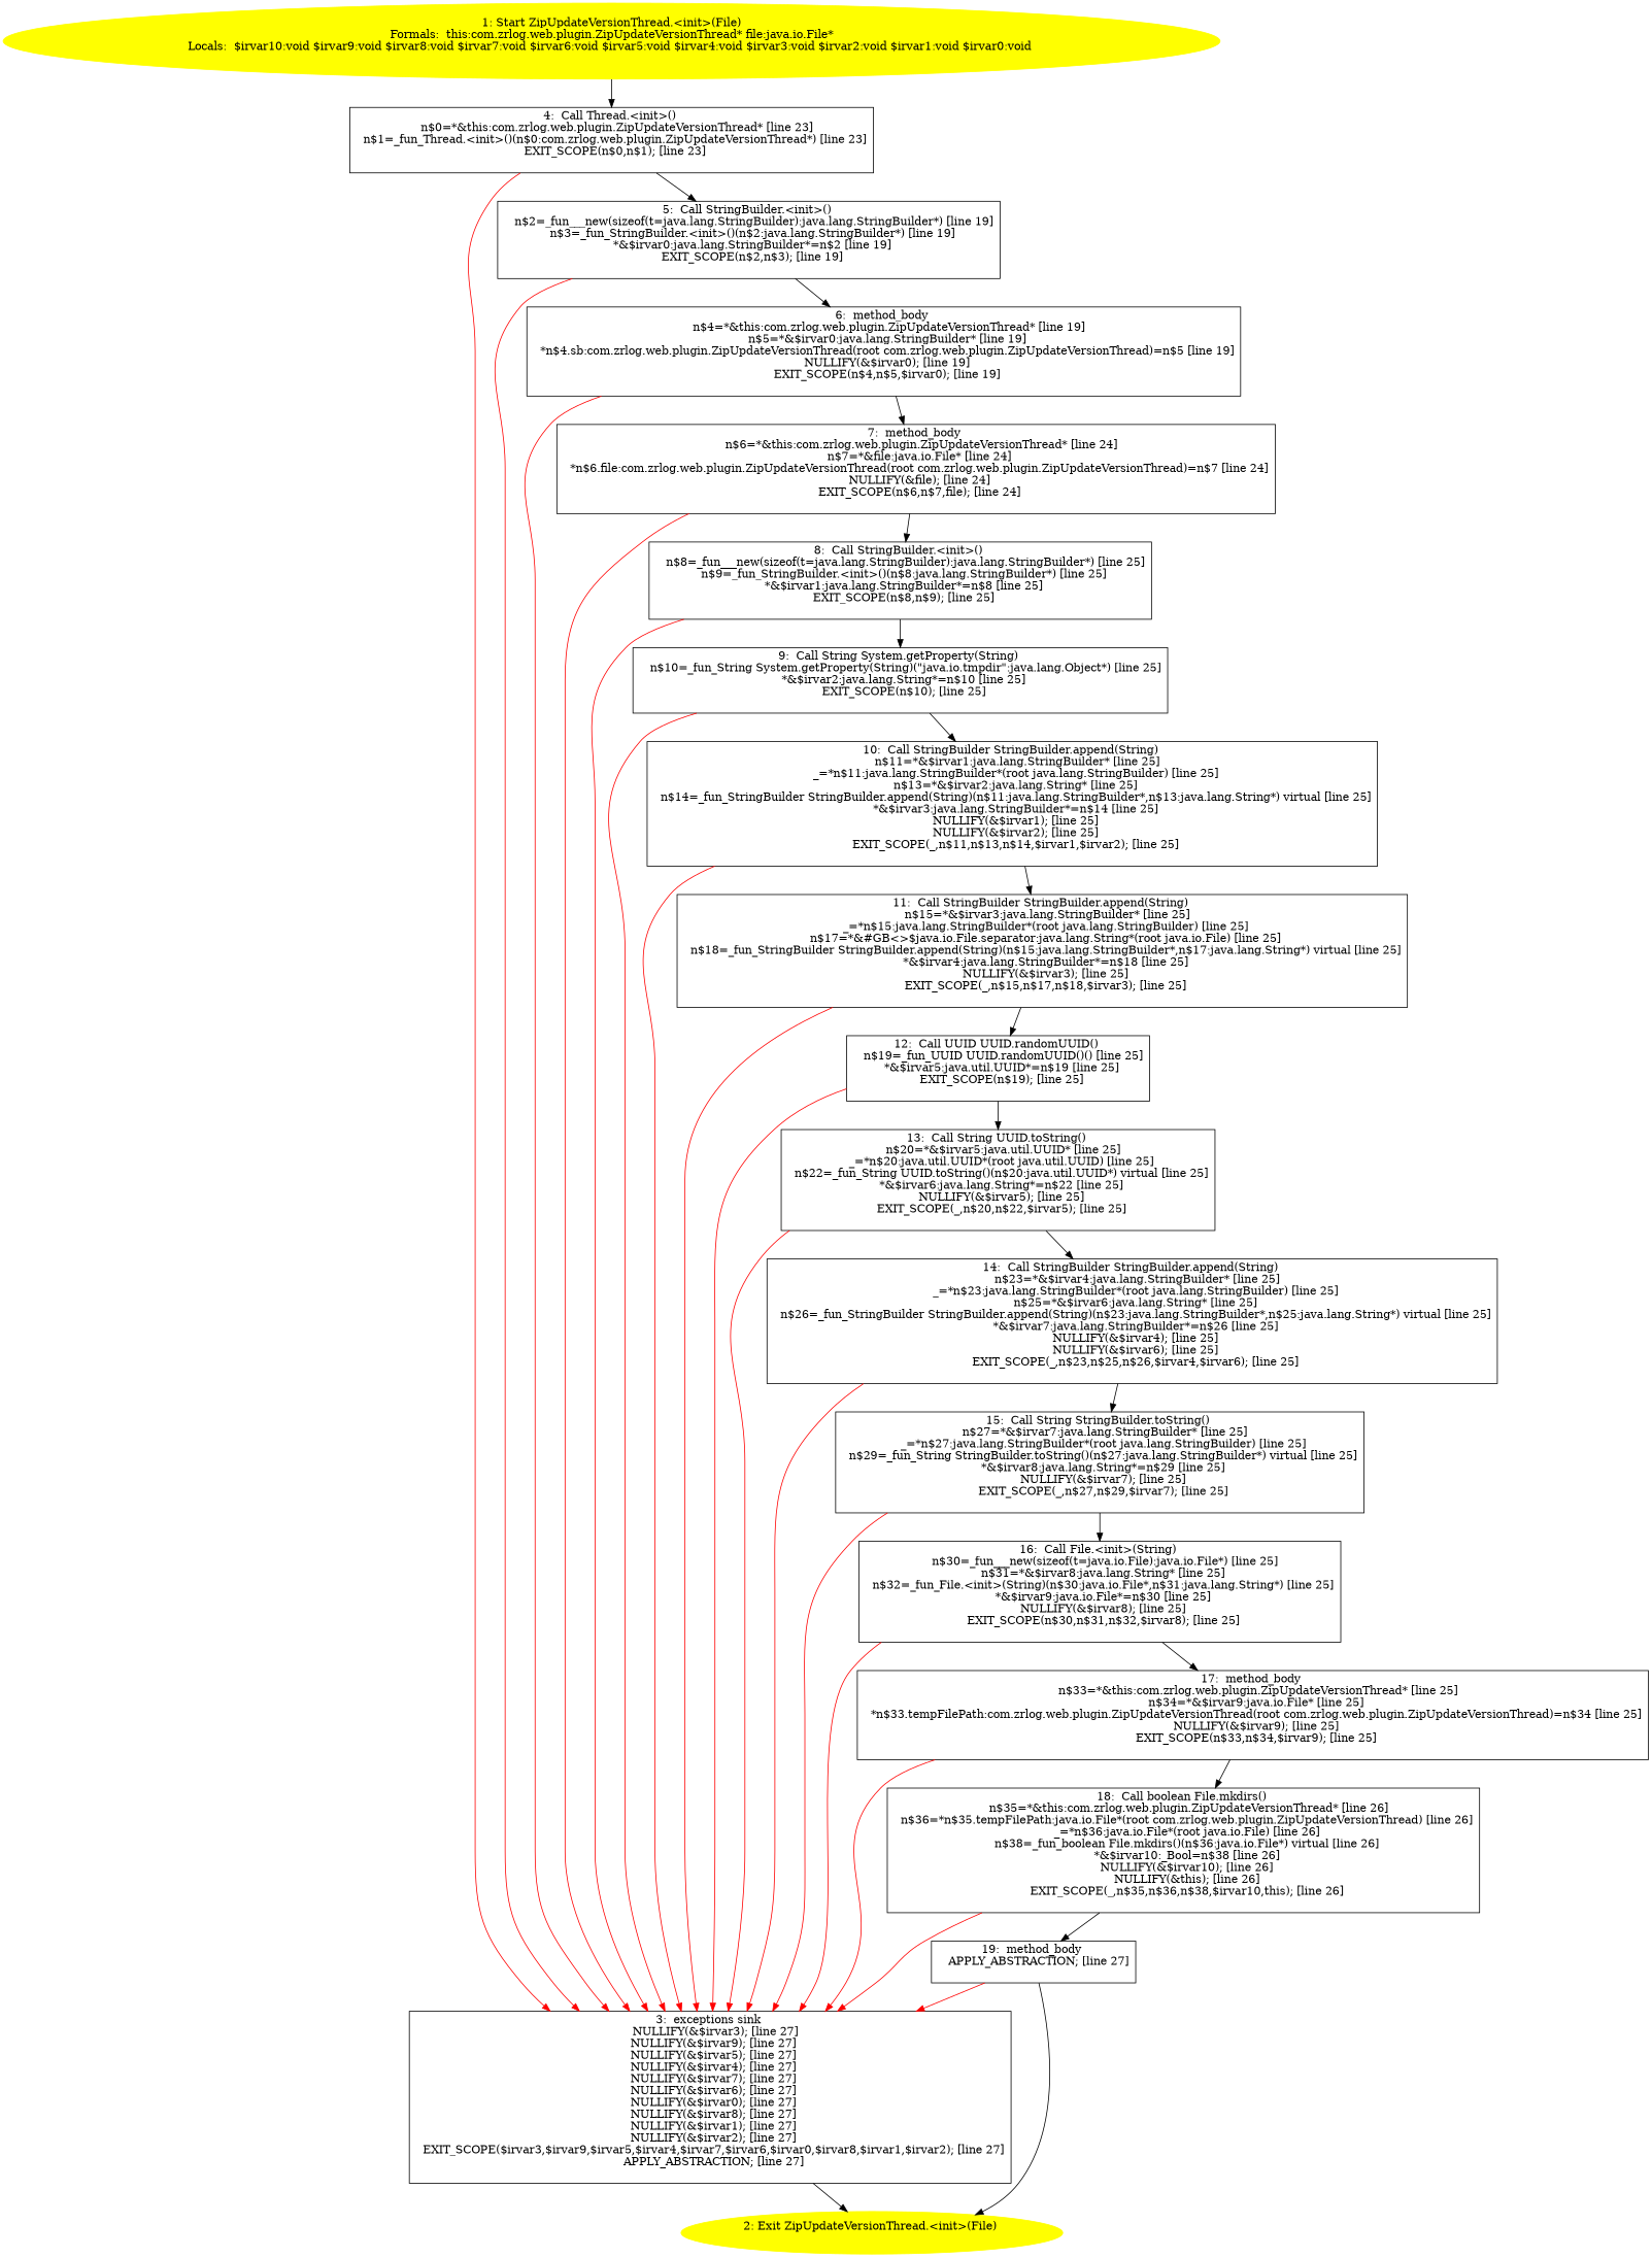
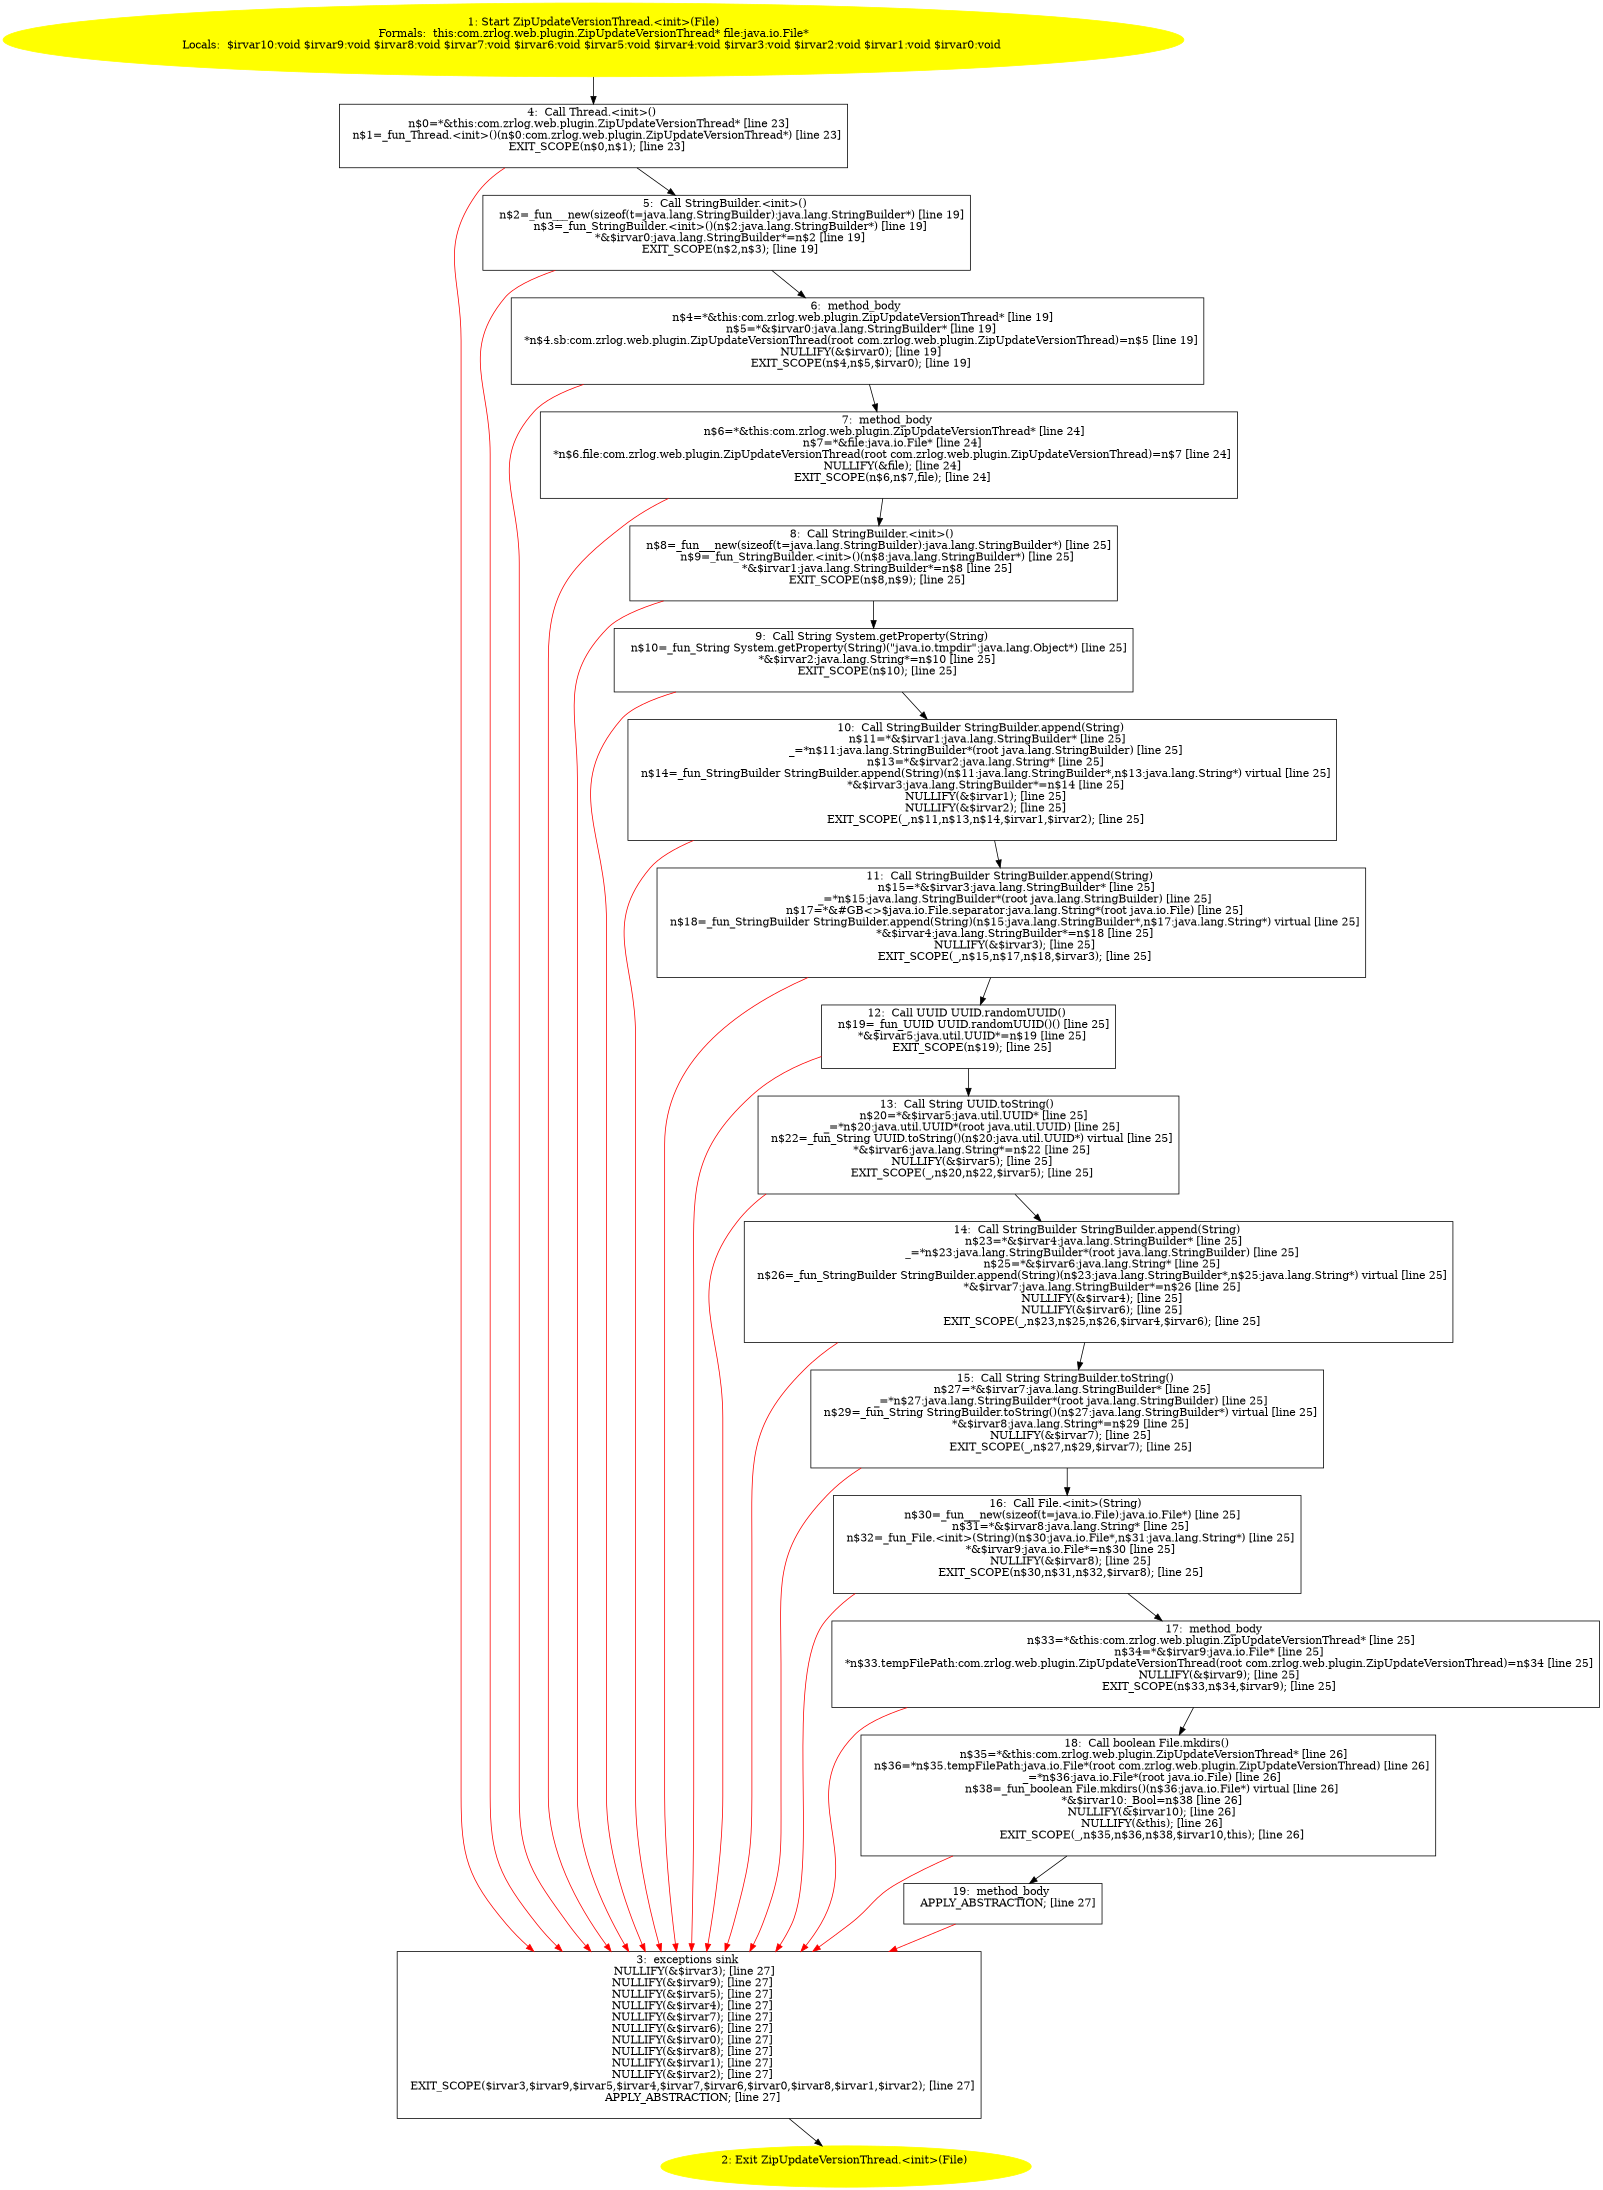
  digraph {
    node [shape=box]
    n1 [color=yellow label="1: Start ZipUpdateVersionThread.<init>(File)\nFormals:  this:com.zrlog.web.plugin.ZipUpdateVersionThread* file:java.io.File*\nLocals:  $irvar10:void $irvar9:void $irvar8:void $irvar7:void $irvar6:void $irvar5:void $irvar4:void $irvar3:void $irvar2:void $irvar1:void $irvar0:void \n  " style=filled shape=""]
    n2 [label="4:  Call Thread.<init>() \n   n$0=*&this:com.zrlog.web.plugin.ZipUpdateVersionThread* [line 23]\n  n$1=_fun_Thread.<init>()(n$0:com.zrlog.web.plugin.ZipUpdateVersionThread*) [line 23]\n  EXIT_SCOPE(n$0,n$1); [line 23]\n "]
    n3 [label="3:  exceptions sink \n   NULLIFY(&$irvar3); [line 27]\n  NULLIFY(&$irvar9); [line 27]\n  NULLIFY(&$irvar5); [line 27]\n  NULLIFY(&$irvar4); [line 27]\n  NULLIFY(&$irvar7); [line 27]\n  NULLIFY(&$irvar6); [line 27]\n  NULLIFY(&$irvar0); [line 27]\n  NULLIFY(&$irvar8); [line 27]\n  NULLIFY(&$irvar1); [line 27]\n  NULLIFY(&$irvar2); [line 27]\n  EXIT_SCOPE($irvar3,$irvar9,$irvar5,$irvar4,$irvar7,$irvar6,$irvar0,$irvar8,$irvar1,$irvar2); [line 27]\n  APPLY_ABSTRACTION; [line 27]\n "]
    n4 [label="5:  Call StringBuilder.<init>() \n   n$2=_fun___new(sizeof(t=java.lang.StringBuilder):java.lang.StringBuilder*) [line 19]\n  n$3=_fun_StringBuilder.<init>()(n$2:java.lang.StringBuilder*) [line 19]\n  *&$irvar0:java.lang.StringBuilder*=n$2 [line 19]\n  EXIT_SCOPE(n$2,n$3); [line 19]\n "]
    n5 [color=yellow label="2: Exit ZipUpdateVersionThread.<init>(File) \n  " style=filled shape=""]
    n6 [label="6:  method_body \n   n$4=*&this:com.zrlog.web.plugin.ZipUpdateVersionThread* [line 19]\n  n$5=*&$irvar0:java.lang.StringBuilder* [line 19]\n  *n$4.sb:com.zrlog.web.plugin.ZipUpdateVersionThread(root com.zrlog.web.plugin.ZipUpdateVersionThread)=n$5 [line 19]\n  NULLIFY(&$irvar0); [line 19]\n  EXIT_SCOPE(n$4,n$5,$irvar0); [line 19]\n "]
    n7 [label="7:  method_body \n   n$6=*&this:com.zrlog.web.plugin.ZipUpdateVersionThread* [line 24]\n  n$7=*&file:java.io.File* [line 24]\n  *n$6.file:com.zrlog.web.plugin.ZipUpdateVersionThread(root com.zrlog.web.plugin.ZipUpdateVersionThread)=n$7 [line 24]\n  NULLIFY(&file); [line 24]\n  EXIT_SCOPE(n$6,n$7,file); [line 24]\n "]
    n8 [label="8:  Call StringBuilder.<init>() \n   n$8=_fun___new(sizeof(t=java.lang.StringBuilder):java.lang.StringBuilder*) [line 25]\n  n$9=_fun_StringBuilder.<init>()(n$8:java.lang.StringBuilder*) [line 25]\n  *&$irvar1:java.lang.StringBuilder*=n$8 [line 25]\n  EXIT_SCOPE(n$8,n$9); [line 25]\n "]
    n9 [label="9:  Call String System.getProperty(String) \n   n$10=_fun_String System.getProperty(String)(\"java.io.tmpdir\":java.lang.Object*) [line 25]\n  *&$irvar2:java.lang.String*=n$10 [line 25]\n  EXIT_SCOPE(n$10); [line 25]\n "]
    n10 [label="10:  Call StringBuilder StringBuilder.append(String) \n   n$11=*&$irvar1:java.lang.StringBuilder* [line 25]\n  _=*n$11:java.lang.StringBuilder*(root java.lang.StringBuilder) [line 25]\n  n$13=*&$irvar2:java.lang.String* [line 25]\n  n$14=_fun_StringBuilder StringBuilder.append(String)(n$11:java.lang.StringBuilder*,n$13:java.lang.String*) virtual [line 25]\n  *&$irvar3:java.lang.StringBuilder*=n$14 [line 25]\n  NULLIFY(&$irvar1); [line 25]\n  NULLIFY(&$irvar2); [line 25]\n  EXIT_SCOPE(_,n$11,n$13,n$14,$irvar1,$irvar2); [line 25]\n "]
    n11 [label="11:  Call StringBuilder StringBuilder.append(String) \n   n$15=*&$irvar3:java.lang.StringBuilder* [line 25]\n  _=*n$15:java.lang.StringBuilder*(root java.lang.StringBuilder) [line 25]\n  n$17=*&#GB<>$java.io.File.separator:java.lang.String*(root java.io.File) [line 25]\n  n$18=_fun_StringBuilder StringBuilder.append(String)(n$15:java.lang.StringBuilder*,n$17:java.lang.String*) virtual [line 25]\n  *&$irvar4:java.lang.StringBuilder*=n$18 [line 25]\n  NULLIFY(&$irvar3); [line 25]\n  EXIT_SCOPE(_,n$15,n$17,n$18,$irvar3); [line 25]\n "]
    n12 [label="12:  Call UUID UUID.randomUUID() \n   n$19=_fun_UUID UUID.randomUUID()() [line 25]\n  *&$irvar5:java.util.UUID*=n$19 [line 25]\n  EXIT_SCOPE(n$19); [line 25]\n "]
    n13 [label="13:  Call String UUID.toString() \n   n$20=*&$irvar5:java.util.UUID* [line 25]\n  _=*n$20:java.util.UUID*(root java.util.UUID) [line 25]\n  n$22=_fun_String UUID.toString()(n$20:java.util.UUID*) virtual [line 25]\n  *&$irvar6:java.lang.String*=n$22 [line 25]\n  NULLIFY(&$irvar5); [line 25]\n  EXIT_SCOPE(_,n$20,n$22,$irvar5); [line 25]\n "]
    n14 [label="14:  Call StringBuilder StringBuilder.append(String) \n   n$23=*&$irvar4:java.lang.StringBuilder* [line 25]\n  _=*n$23:java.lang.StringBuilder*(root java.lang.StringBuilder) [line 25]\n  n$25=*&$irvar6:java.lang.String* [line 25]\n  n$26=_fun_StringBuilder StringBuilder.append(String)(n$23:java.lang.StringBuilder*,n$25:java.lang.String*) virtual [line 25]\n  *&$irvar7:java.lang.StringBuilder*=n$26 [line 25]\n  NULLIFY(&$irvar4); [line 25]\n  NULLIFY(&$irvar6); [line 25]\n  EXIT_SCOPE(_,n$23,n$25,n$26,$irvar4,$irvar6); [line 25]\n "]
    n15 [label="15:  Call String StringBuilder.toString() \n   n$27=*&$irvar7:java.lang.StringBuilder* [line 25]\n  _=*n$27:java.lang.StringBuilder*(root java.lang.StringBuilder) [line 25]\n  n$29=_fun_String StringBuilder.toString()(n$27:java.lang.StringBuilder*) virtual [line 25]\n  *&$irvar8:java.lang.String*=n$29 [line 25]\n  NULLIFY(&$irvar7); [line 25]\n  EXIT_SCOPE(_,n$27,n$29,$irvar7); [line 25]\n "]
    n16 [label="16:  Call File.<init>(String) \n   n$30=_fun___new(sizeof(t=java.io.File):java.io.File*) [line 25]\n  n$31=*&$irvar8:java.lang.String* [line 25]\n  n$32=_fun_File.<init>(String)(n$30:java.io.File*,n$31:java.lang.String*) [line 25]\n  *&$irvar9:java.io.File*=n$30 [line 25]\n  NULLIFY(&$irvar8); [line 25]\n  EXIT_SCOPE(n$30,n$31,n$32,$irvar8); [line 25]\n "]
    n17 [label="17:  method_body \n   n$33=*&this:com.zrlog.web.plugin.ZipUpdateVersionThread* [line 25]\n  n$34=*&$irvar9:java.io.File* [line 25]\n  *n$33.tempFilePath:com.zrlog.web.plugin.ZipUpdateVersionThread(root com.zrlog.web.plugin.ZipUpdateVersionThread)=n$34 [line 25]\n  NULLIFY(&$irvar9); [line 25]\n  EXIT_SCOPE(n$33,n$34,$irvar9); [line 25]\n "]
    n18 [label="18:  Call boolean File.mkdirs() \n   n$35=*&this:com.zrlog.web.plugin.ZipUpdateVersionThread* [line 26]\n  n$36=*n$35.tempFilePath:java.io.File*(root com.zrlog.web.plugin.ZipUpdateVersionThread) [line 26]\n  _=*n$36:java.io.File*(root java.io.File) [line 26]\n  n$38=_fun_boolean File.mkdirs()(n$36:java.io.File*) virtual [line 26]\n  *&$irvar10:_Bool=n$38 [line 26]\n  NULLIFY(&$irvar10); [line 26]\n  NULLIFY(&this); [line 26]\n  EXIT_SCOPE(_,n$35,n$36,n$38,$irvar10,this); [line 26]\n "]
    n19 [label="19:  method_body \n   APPLY_ABSTRACTION; [line 27]\n "]
    n1 -> n2
    n2 -> n3 [color=red]
    n2 -> n4
    n3 -> n5
    n4 -> n3 [color=red]
    n4 -> n6
    n6 -> n3 [color=red]
    n6 -> n7
    n7 -> n3 [color=red]
    n7 -> n8
    n8 -> n3 [color=red]
    n8 -> n9
    n9 -> n3 [color=red]
    n9 -> n10
    n10 -> n3 [color=red]
    n10 -> n11
    n11 -> n3 [color=red]
    n11 -> n12
    n12 -> n3 [color=red]
    n12 -> n13
    n13 -> n3 [color=red]
    n13 -> n14
    n14 -> n3 [color=red]
    n14 -> n15
    n15 -> n3 [color=red]
    n15 -> n16
    n16 -> n3 [color=red]
    n16 -> n17
    n17 -> n3 [color=red]
    n17 -> n18
    n18 -> n3 [color=red]
    n18 -> n19
    n19 -> n3 [color=red]
-   n19 -> n5
  }
